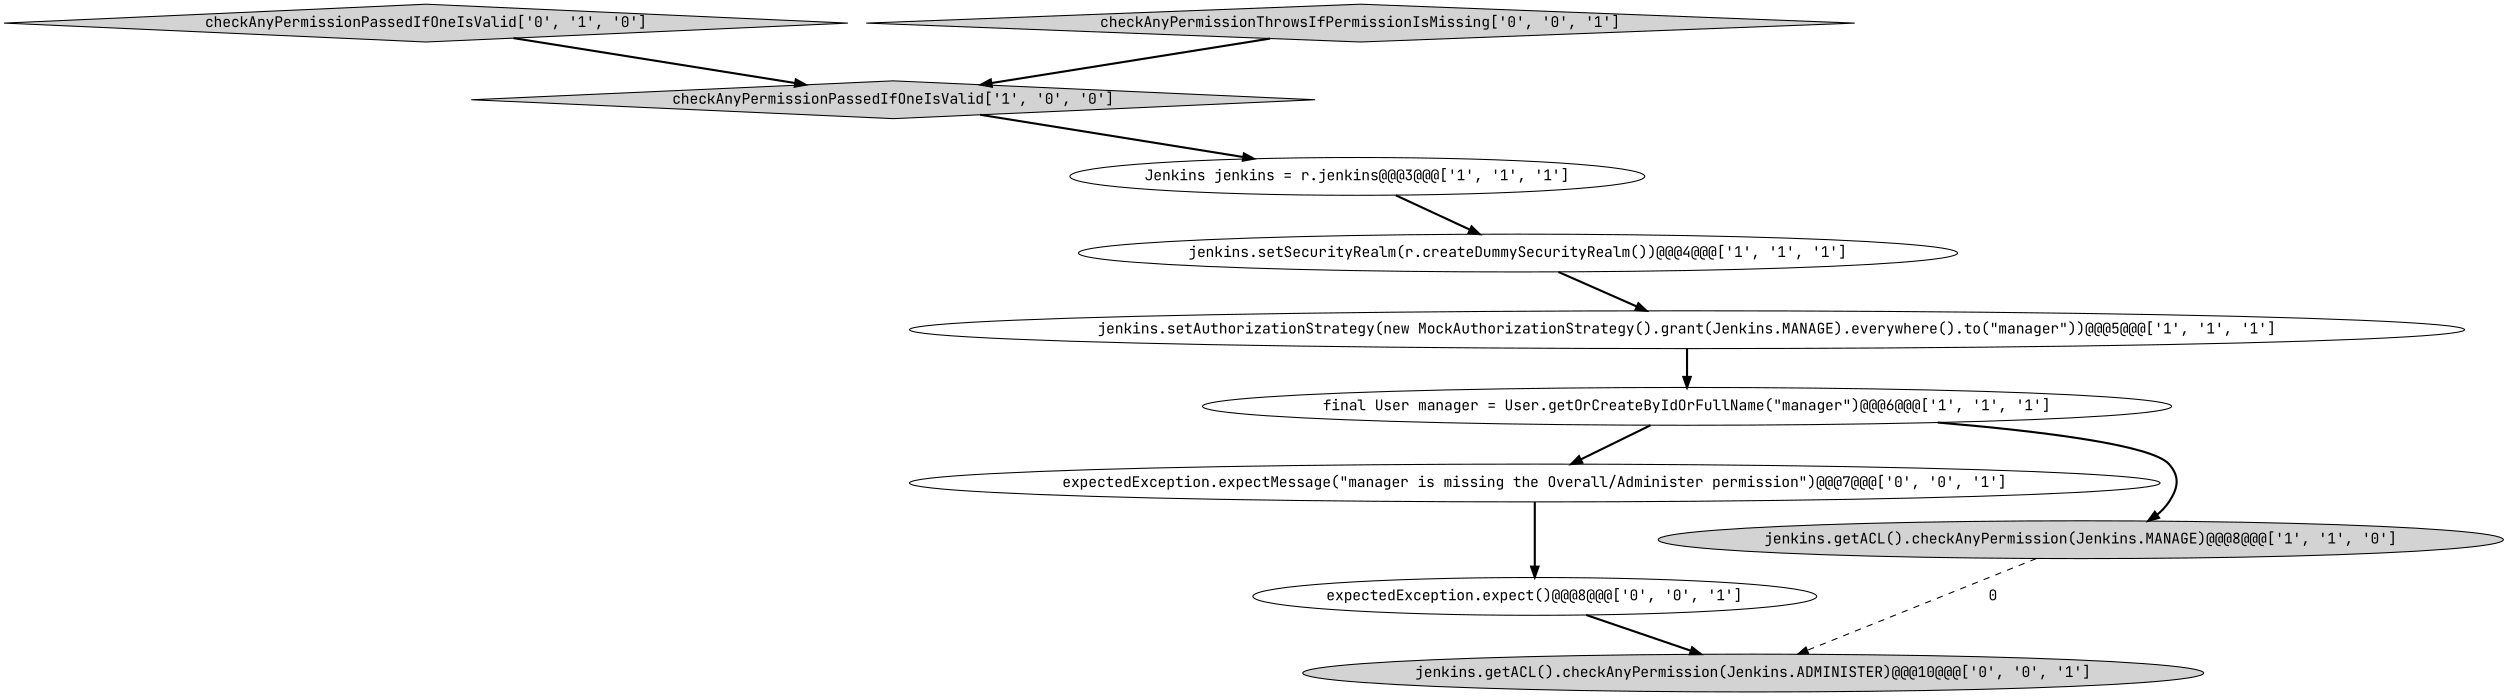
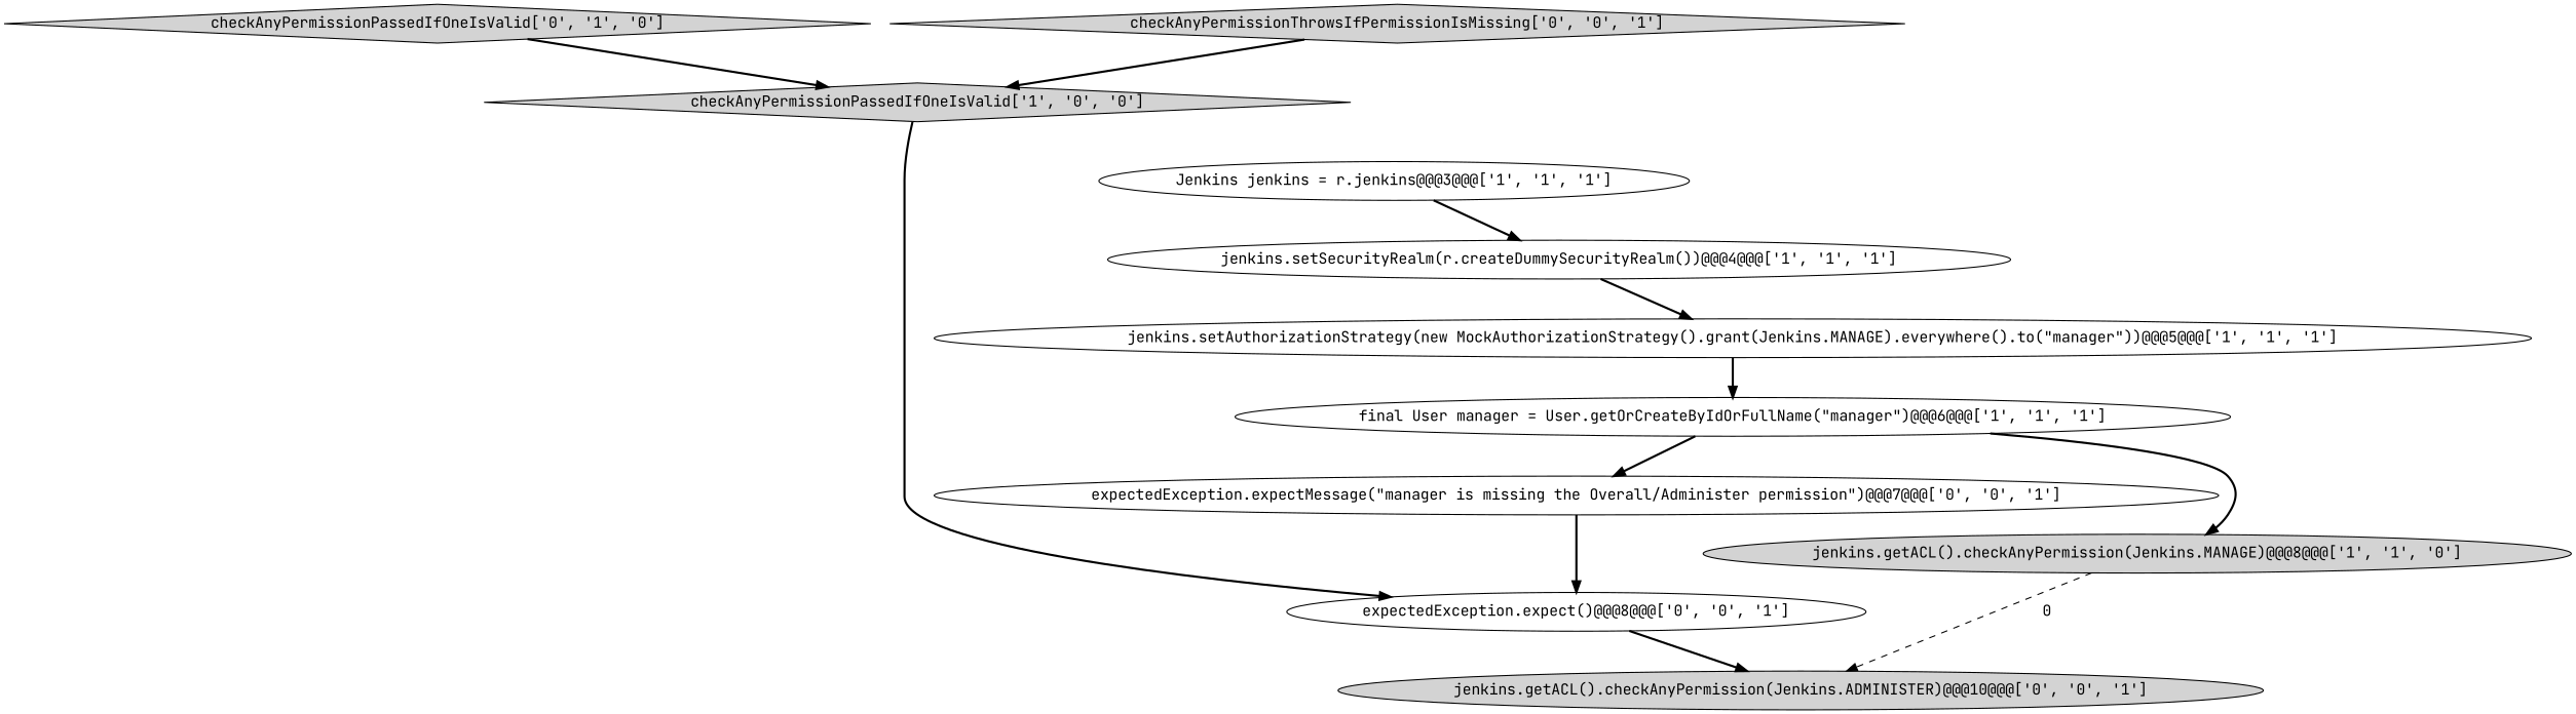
  digraph {
    fontname="JetBrains Mono"
    node [fillcolor=white fontname="JetBrains Mono" shape=ellipse style=filled]
    edge [fontname="JetBrains Mono" style=bold]
    n1 [label="expectedException.expectMessage(\"manager is missing the Overall/Administer permission\")@@@7@@@['0', '0', '1']"]
    n2 [label="expectedException.expect()@@@8@@@['0', '0', '1']"]
    n3 [fillcolor=lightgray label="jenkins.getACL().checkAnyPermission(Jenkins.ADMINISTER)@@@10@@@['0', '0', '1']"]
    n4 [fillcolor=lightgray label="jenkins.getACL().checkAnyPermission(Jenkins.MANAGE)@@@8@@@['1', '1', '0']"]
    n5 [label="final User manager = User.getOrCreateByIdOrFullName(\"manager\")@@@6@@@['1', '1', '1']"]
    n6 [label="jenkins.setAuthorizationStrategy(new MockAuthorizationStrategy().grant(Jenkins.MANAGE).everywhere().to(\"manager\"))@@@5@@@['1', '1', '1']"]
    n7 [fillcolor=lightgray label="checkAnyPermissionPassedIfOneIsValid['0', '1', '0']" shape=diamond]
    n8 [fillcolor=lightgray label="checkAnyPermissionPassedIfOneIsValid['1', '0', '0']" shape=diamond]
    n9 [label="Jenkins jenkins = r.jenkins@@@3@@@['1', '1', '1']"]
    n10 [label="jenkins.setSecurityRealm(r.createDummySecurityRealm())@@@4@@@['1', '1', '1']"]
    n11 [fillcolor=lightgray label="checkAnyPermissionThrowsIfPermissionIsMissing['0', '0', '1']" shape=diamond]
    n1 -> n2
    n2 -> n3
    n4 -> n3 [label=0 style=dashed]
    n5 -> n1
    n5 -> n4
    n6 -> n5
    n7 -> n8
-   n8 -> n9
+   n8 -> n2
    n9 -> n10
    n10 -> n6
    n11 -> n8
  }
